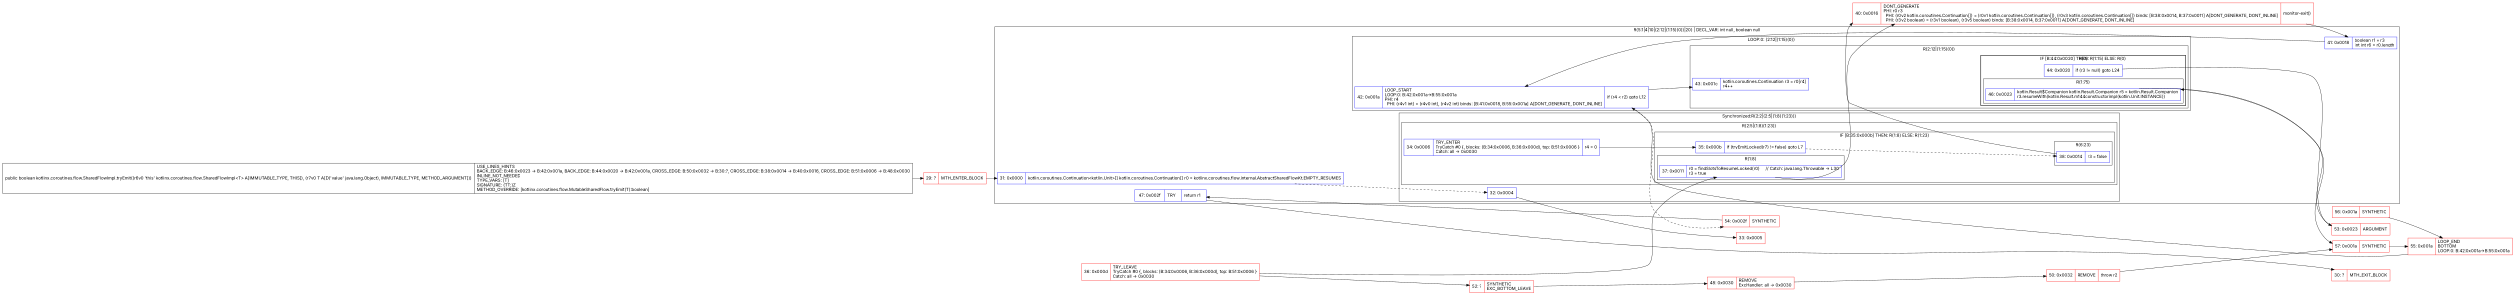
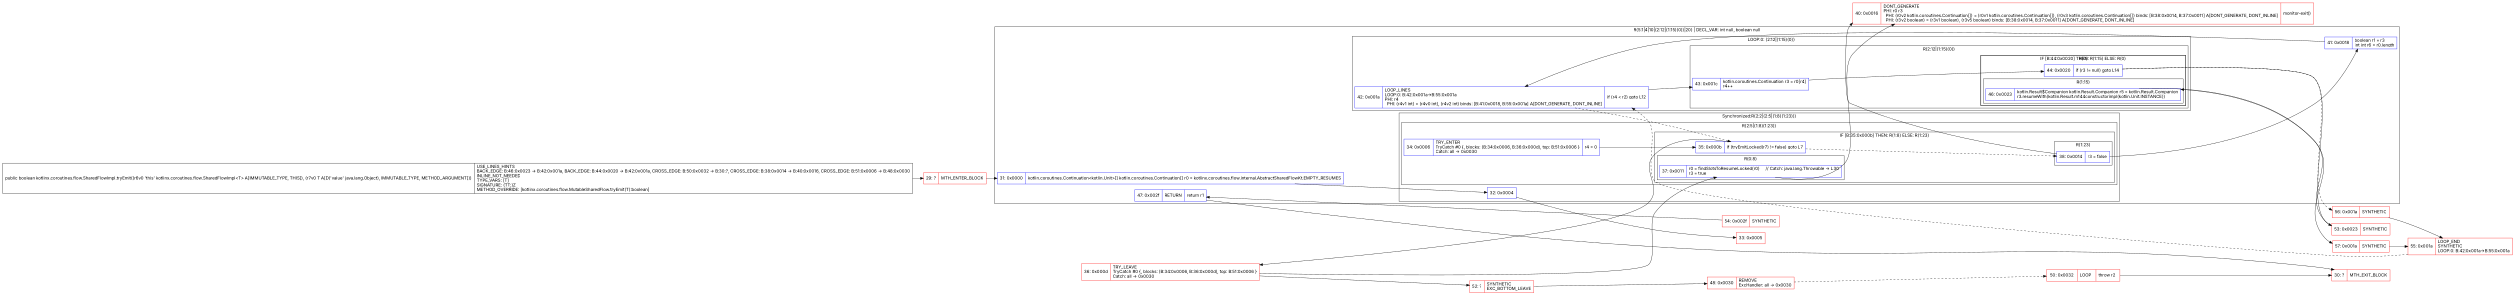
  digraph {
    fontname=Inter
    rankdir=LR
    node [color=red fontname=Inter shape=record]
    edge [fontname=Inter]
    n1 [color=blue label="{37\:\ 0x0011|r0 = findSlotsToResumeLocked(r0)     \/\/ Catch: java.lang.Throwable \-\> L30\lr3 = true\l}"]
    n2 [color=blue label="{38\:\ 0x0014|r3 = false\l}"]
    n3 [color=blue label="{35\:\ 0x000b|if (tryEmitLocked(r7) != false) goto L7\l}"]
    n4 [color=blue label="{34\:\ 0x0006|TRY_ENTER\lTryCatch #0 \{, blocks: (B:34:0x0006, B:36:0x000d), top: B:51:0x0006 \}\lCatch: all \-\> 0x0030\l|r4 = 0\l}"]
    n5 [color=blue label="{32\:\ 0x0004}"]
    n6 [color=blue label="{46\:\ 0x0023|kotlin.Result$Companion kotlin.Result.Companion r5 = kotlin.Result.Companion\lr3.resumeWith(kotlin.Result.m144constructorimpl(kotlin.Unit.INSTANCE))\l}"]
-   n7 [color=blue label="{44\:\ 0x0020|if (r3 != null) goto L24\l}"]
+   n7 [color=blue label="{44\:\ 0x0020|if (r3 != null) goto L14\l}"]
    n8 [color=blue label="{43\:\ 0x001c|kotlin.coroutines.Continuation r3 = r0[r4]\lr4++\l}"]
-   n9 [color=blue label="{42\:\ 0x001a|LOOP_START\lLOOP:0: B:42:0x001a\-\>B:55:0x001a\lPHI: r4 \l  PHI: (r4v1 int) = (r4v0 int), (r4v2 int) binds: [B:41:0x0018, B:55:0x001a] A[DONT_GENERATE, DONT_INLINE]\l|if (r4 \< r2) goto L12\l}"]
+   n9 [color=blue label="{42\:\ 0x001a|LOOP_LINES\lLOOP:0: B:42:0x001a\-\>B:55:0x001a\lPHI: r4 \l  PHI: (r4v1 int) = (r4v0 int), (r4v2 int) binds: [B:41:0x0018, B:55:0x001a] A[DONT_GENERATE, DONT_INLINE]\l|if (r4 \< r2) goto L12\l}"]
    n10 [color=blue label="{31\:\ 0x0000|kotlin.coroutines.Continuation\<kotlin.Unit\>[] kotlin.coroutines.Continuation[] r0 = kotlinx.coroutines.flow.internal.AbstractSharedFlowKt.EMPTY_RESUMES\l}"]
    n11 [color=blue label="{41\:\ 0x0018|boolean r1 = r3\lint int r6 = r0.length\l}"]
-   n12 [color=blue label="{47\:\ 0x002f|TRY\l|return r1\l}"]
+   n12 [color=blue label="{47\:\ 0x002f|RETURN\l|return r1\l}"]
    n13 [label="{40\:\ 0x0016|DONT_GENERATE\lPHI: r0 r3 \l  PHI: (r0v2 kotlin.coroutines.Continuation[]) = (r0v1 kotlin.coroutines.Continuation[]), (r0v3 kotlin.coroutines.Continuation[]) binds: [B:38:0x0014, B:37:0x0011] A[DONT_GENERATE, DONT_INLINE]\l  PHI: (r3v2 boolean) = (r3v1 boolean), (r3v5 boolean) binds: [B:38:0x0014, B:37:0x0011] A[DONT_GENERATE, DONT_INLINE]\l|monitor\-exit()\l}"]
    n14 [label="{36\:\ 0x000d|TRY_LEAVE\lTryCatch #0 \{, blocks: (B:34:0x0006, B:36:0x000d), top: B:51:0x0006 \}\lCatch: all \-\> 0x0030\l}"]
    n15 [label="{33\:\ 0x0005}"]
    n16 [label="{57\:\ 0x001a|SYNTHETIC\l}"]
-   n17 [label="{53\:\ 0x0023|ARGUMENT\l}"]
+   n17 [label="{53\:\ 0x0023|SYNTHETIC\l}"]
    n18 [label="{56\:\ 0x001a|SYNTHETIC\l}"]
    n19 [label="{54\:\ 0x002f|SYNTHETIC\l}"]
    n20 [label="{30\:\ ?|MTH_EXIT_BLOCK\l}"]
    n21 [label="{52\:\ ?|SYNTHETIC\lEXC_BOTTOM_LEAVE\l}"]
-   n22 [label="{55\:\ 0x001a|LOOP_END\lBOTTOM\lLOOP:0: B:42:0x001a\-\>B:55:0x001a\l}"]
+   n22 [label="{55\:\ 0x001a|LOOP_END\lSYNTHETIC\lLOOP:0: B:42:0x001a\-\>B:55:0x001a\l}"]
    n23 [label="{29\:\ ?|MTH_ENTER_BLOCK\l}"]
    n24 [label="{48\:\ 0x0030|REMOVE\lExcHandler: all \-\> 0x0030\l}"]
-   n25 [label="{50\:\ 0x0032|REMOVE\l|throw r2\l}"]
+   n25 [label="{50\:\ 0x0032|LOOP\l|throw r2\l}"]
    n26 [label="{public boolean kotlinx.coroutines.flow.SharedFlowImpl.tryEmit((r6v0 'this' kotlinx.coroutines.flow.SharedFlowImpl\<T\> A[IMMUTABLE_TYPE, THIS]), (r7v0 T A[D('value' java.lang.Object), IMMUTABLE_TYPE, METHOD_ARGUMENT]))  | USE_LINES_HINTS\lBACK_EDGE: B:46:0x0023 \-\> B:42:0x001a, BACK_EDGE: B:44:0x0020 \-\> B:42:0x001a, CROSS_EDGE: B:50:0x0032 \-\> B:30:?, CROSS_EDGE: B:38:0x0014 \-\> B:40:0x0016, CROSS_EDGE: B:51:0x0006 \-\> B:48:0x0030\lINLINE_NOT_NEEDED\lTYPE_VARS: [T]\lSIGNATURE: (TT;)Z\lMETHOD_OVERRIDE: [kotlinx.coroutines.flow.MutableSharedFlow.tryEmit(T):boolean]\l}" color=""]
    subgraph cluster_1 {
      label="R(5:1|4|10|(2:12|(1:15)(0))|20) | DECL_VAR: int null, boolean null\l"
      n10
      n11
      n12
      subgraph cluster_2 {
        label="Synchronized:R(2:2|(2:5|(1:8)(1:23)))"
        n5
        subgraph cluster_3 {
          label="R(2:5|(1:8)(1:23))"
          n4
          subgraph cluster_4 {
            label="IF [B:35:0x000b] THEN: R(1:8) ELSE: R(1:23)"
            n3
            subgraph cluster_5 {
-             label="R(1:8)"
+             label="R(0:8)"
              n1
            }
            subgraph cluster_6 {
-             label="R(6:23)"
+             label="R(1:23)"
              n2
            }
          }
        }
      }
      subgraph cluster_7 {
        label="LOOP:0: (2:12|(1:15)(0))"
        n9
        subgraph cluster_8 {
          label="R(2:12|(1:15)(0))"
          n8
          subgraph cluster_9 {
            label="IF [B:44:0x0020] THEN: R(1:15) ELSE: R(0)"
            n7
            subgraph cluster_10 {
-             label="R(1:75)"
+             label="R(1:15)"
              n6
            }
            subgraph cluster_11 {
              label="R(0)"
            }
          }
        }
      }
    }
    n1 -> n13
    n2 -> n13
    n3 -> n2 [style=dashed]
+   n3 -> n14
    n4 -> n3
    n5 -> n15
    n6 -> n16
    n7 -> n17
+   n7 -> n18 [style=dashed]
+   n8 -> n7
    n9 -> n8
-   n9 -> n19 [style=dashed]
-   n10 -> n5 [style=dashed]
+   n9 -> n3 [style=dashed]
+   n10 -> n5
    n11 -> n9
    n12 -> n20
-   n13 -> n11
+   n2 -> n11
    n14 -> n1
    n14 -> n21
    n16 -> n22
    n17 -> n6
    n18 -> n22
    n19 -> n12
    n21 -> n24
-   n22 -> n9
+   n22 -> n9 [style=dashed]
    n23 -> n10
-   n24 -> n25
-   n25 -> n16
+   n24 -> n25 [style=dashed]
+   n25 -> n20
    n26 -> n23
  }
